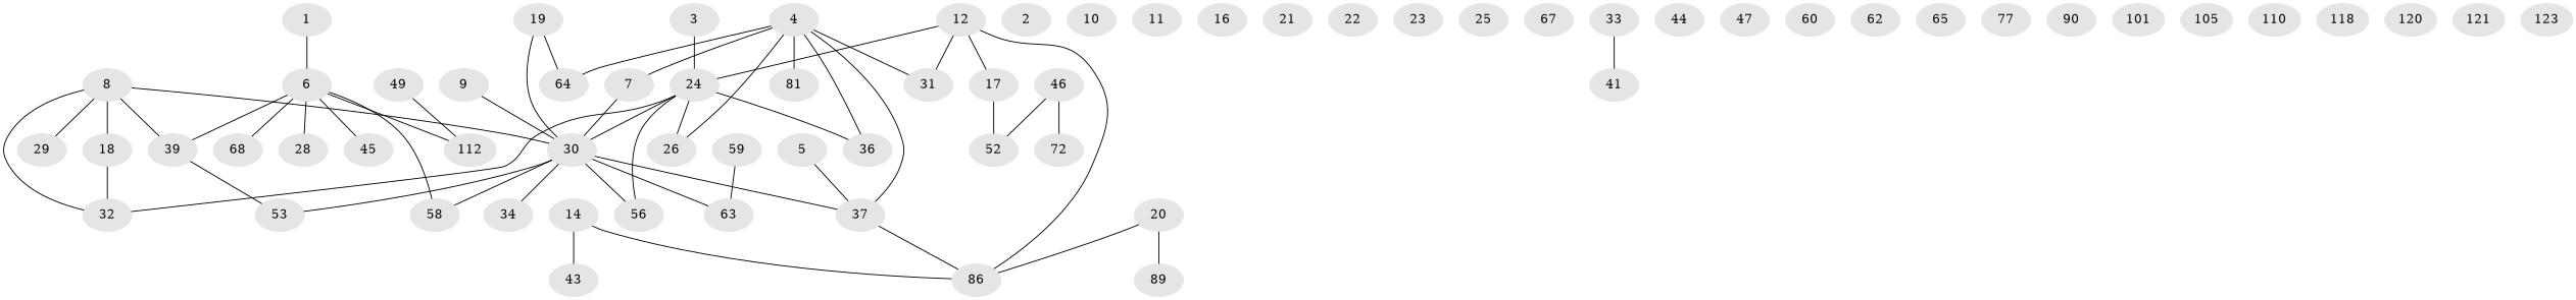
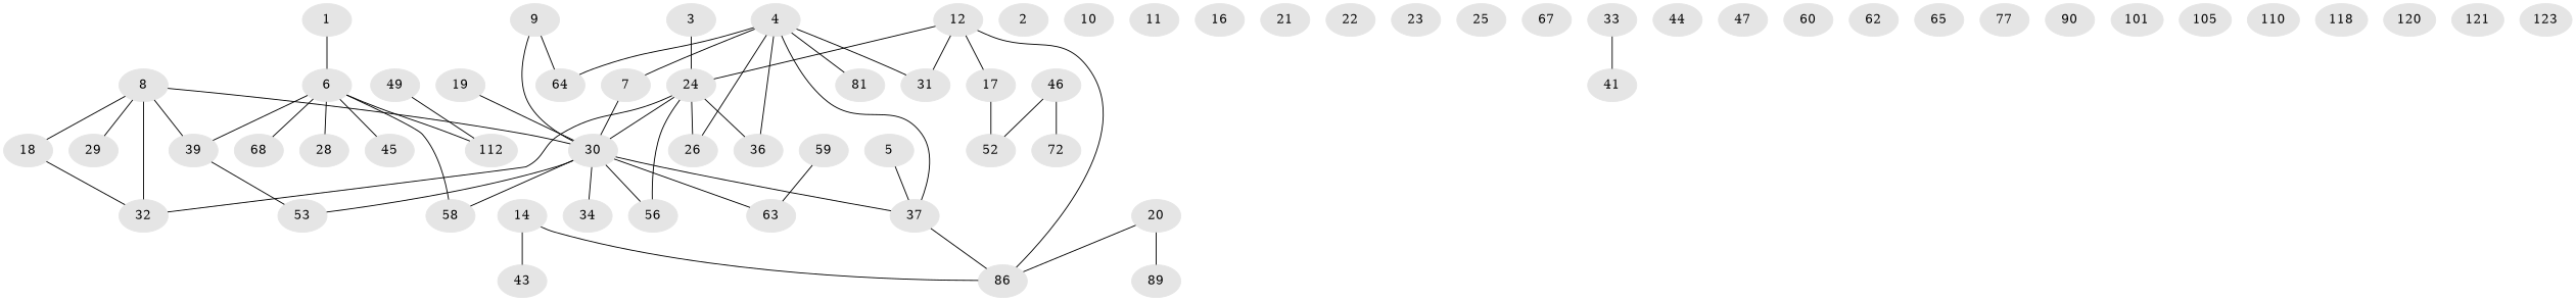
  graph {
    node [color=gray90 style=filled]
    1 [super="+130"]
    6 [super="+111+73+67+51"]
    28
    39
    45
    58 [super="+76"]
    68
    112 [super="+119"]
    2 [super="+66"]
    3 [super="+94"]
    24 [super="+134+61+82"]
    26
    30 [super="+57+54+35"]
    36 [super="+55"]
    32 [super="+127+102"]
    56
    4 [super="+131+97+70+69"]
    7 [super="+40"]
    31 [super="+93"]
    37 [super="+87+83"]
    64 [super="+106"]
    81
    34
    53
    63 [super="+113+88"]
    86 [super="+116+132"]
    5 [super="+115+15+38"]
    8 [super="+84"]
    18 [super="+74"]
    29
    9
    10
    11 [super="+125"]
    12 [super="+13"]
    17 [super="+85"]
    52 [super="+92"]
    43 [super="+79+114+129"]
    14
    16
    19 [super="+42"]
    20 [super="+48"]
    89 [super="+100"]
    21
    22
    23
    25
    n47 [label=67]
    33
    41
    44
    46 [super="+91"]
    72
    47
    49
    59
    60
    62
    65 [super="+95"]
    77
    90
    101
    105
    110
    118
    120
    121
    123
    1 -- 6
    6 -- 28
    6 -- 39
    6 -- 45
    6 -- 58
    6 -- 68
    6 -- 112
    39 -- 53
    3 -- 24
    24 -- 26
    24 -- 30 [weight=2]
    24 -- 36
    24 -- 32
    24 -- 56
    30 -- 58
    30 -- 56
    30 -- 37
    30 -- 34
    30 -- 53
    30 -- 63
    4 -- 26
    4 -- 36
    4 -- 7
    4 -- 31
    4 -- 37
    4 -- 64
    4 -- 81
    7 -- 30
    37 -- 86
    5 -- 37
    8 -- 39
    8 -- 30
    8 -- 32
    8 -- 18
    8 -- 29
    18 -- 32
    9 -- 30
    12 -- 24
    12 -- 31
    12 -- 86
    12 -- 17
    17 -- 52
    14 -- 86
    14 -- 43
    19 -- 30
-   19 -- 64
+   9 -- 64
    20 -- 86
    20 -- 89
    33 -- 41
    46 -- 52
    46 -- 72
    49 -- 112
    59 -- 63
  }
